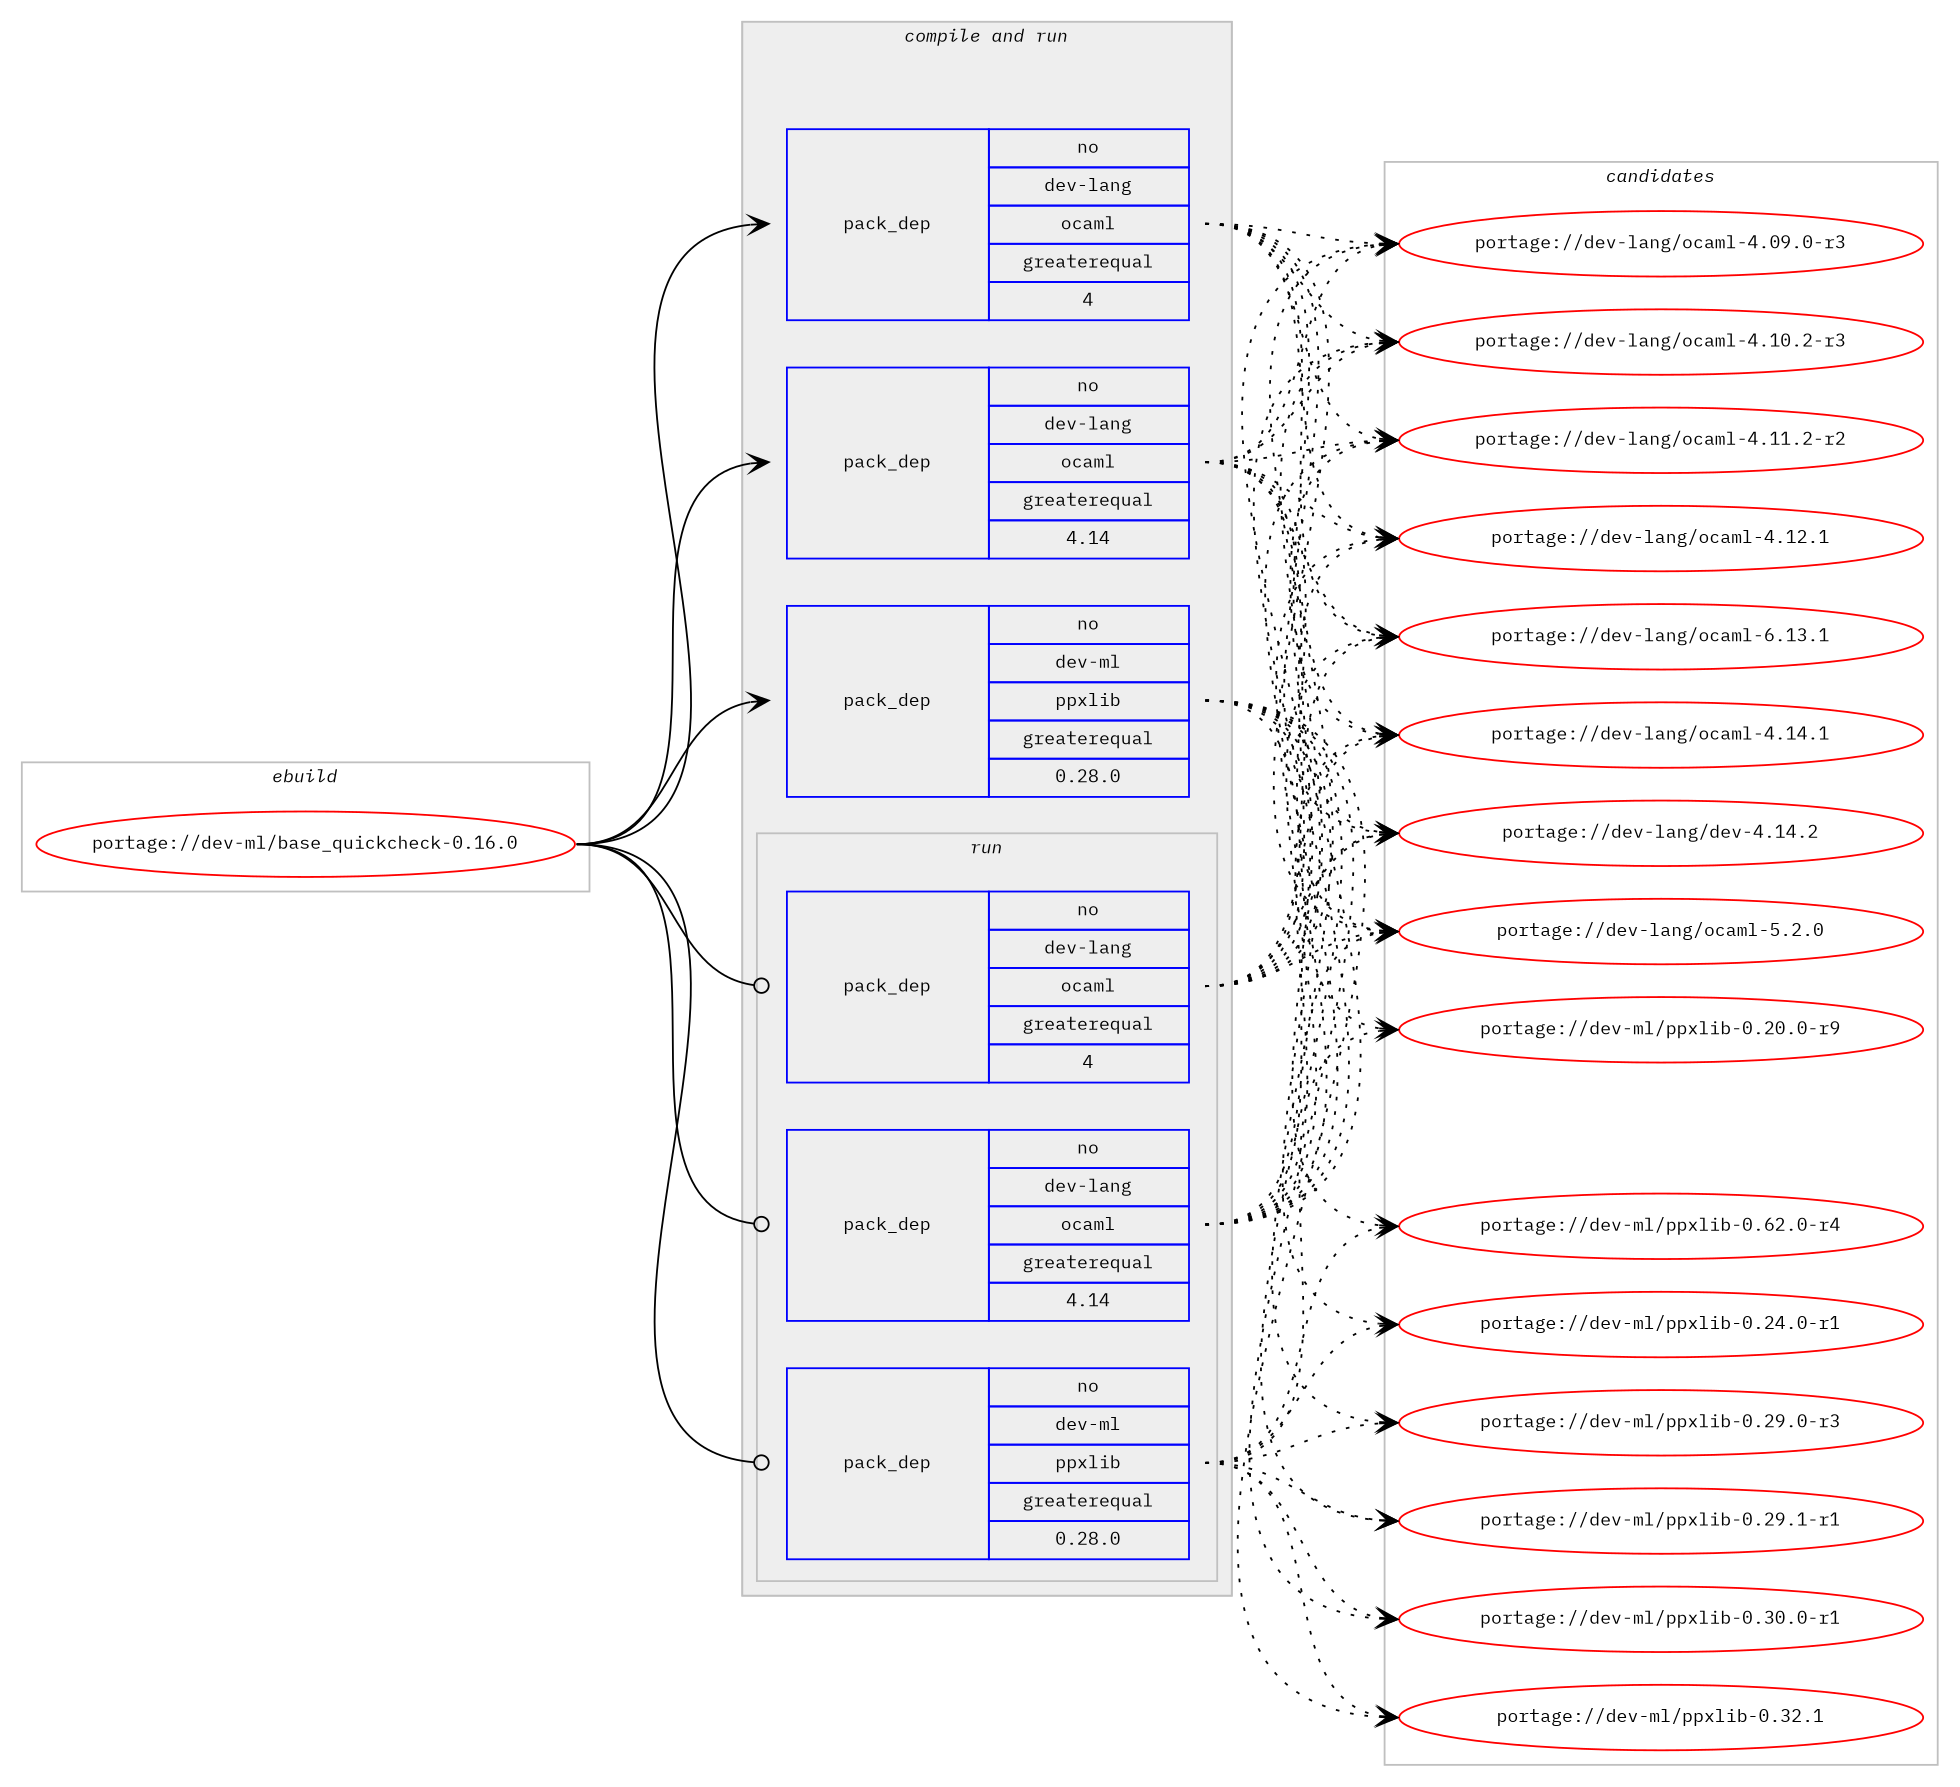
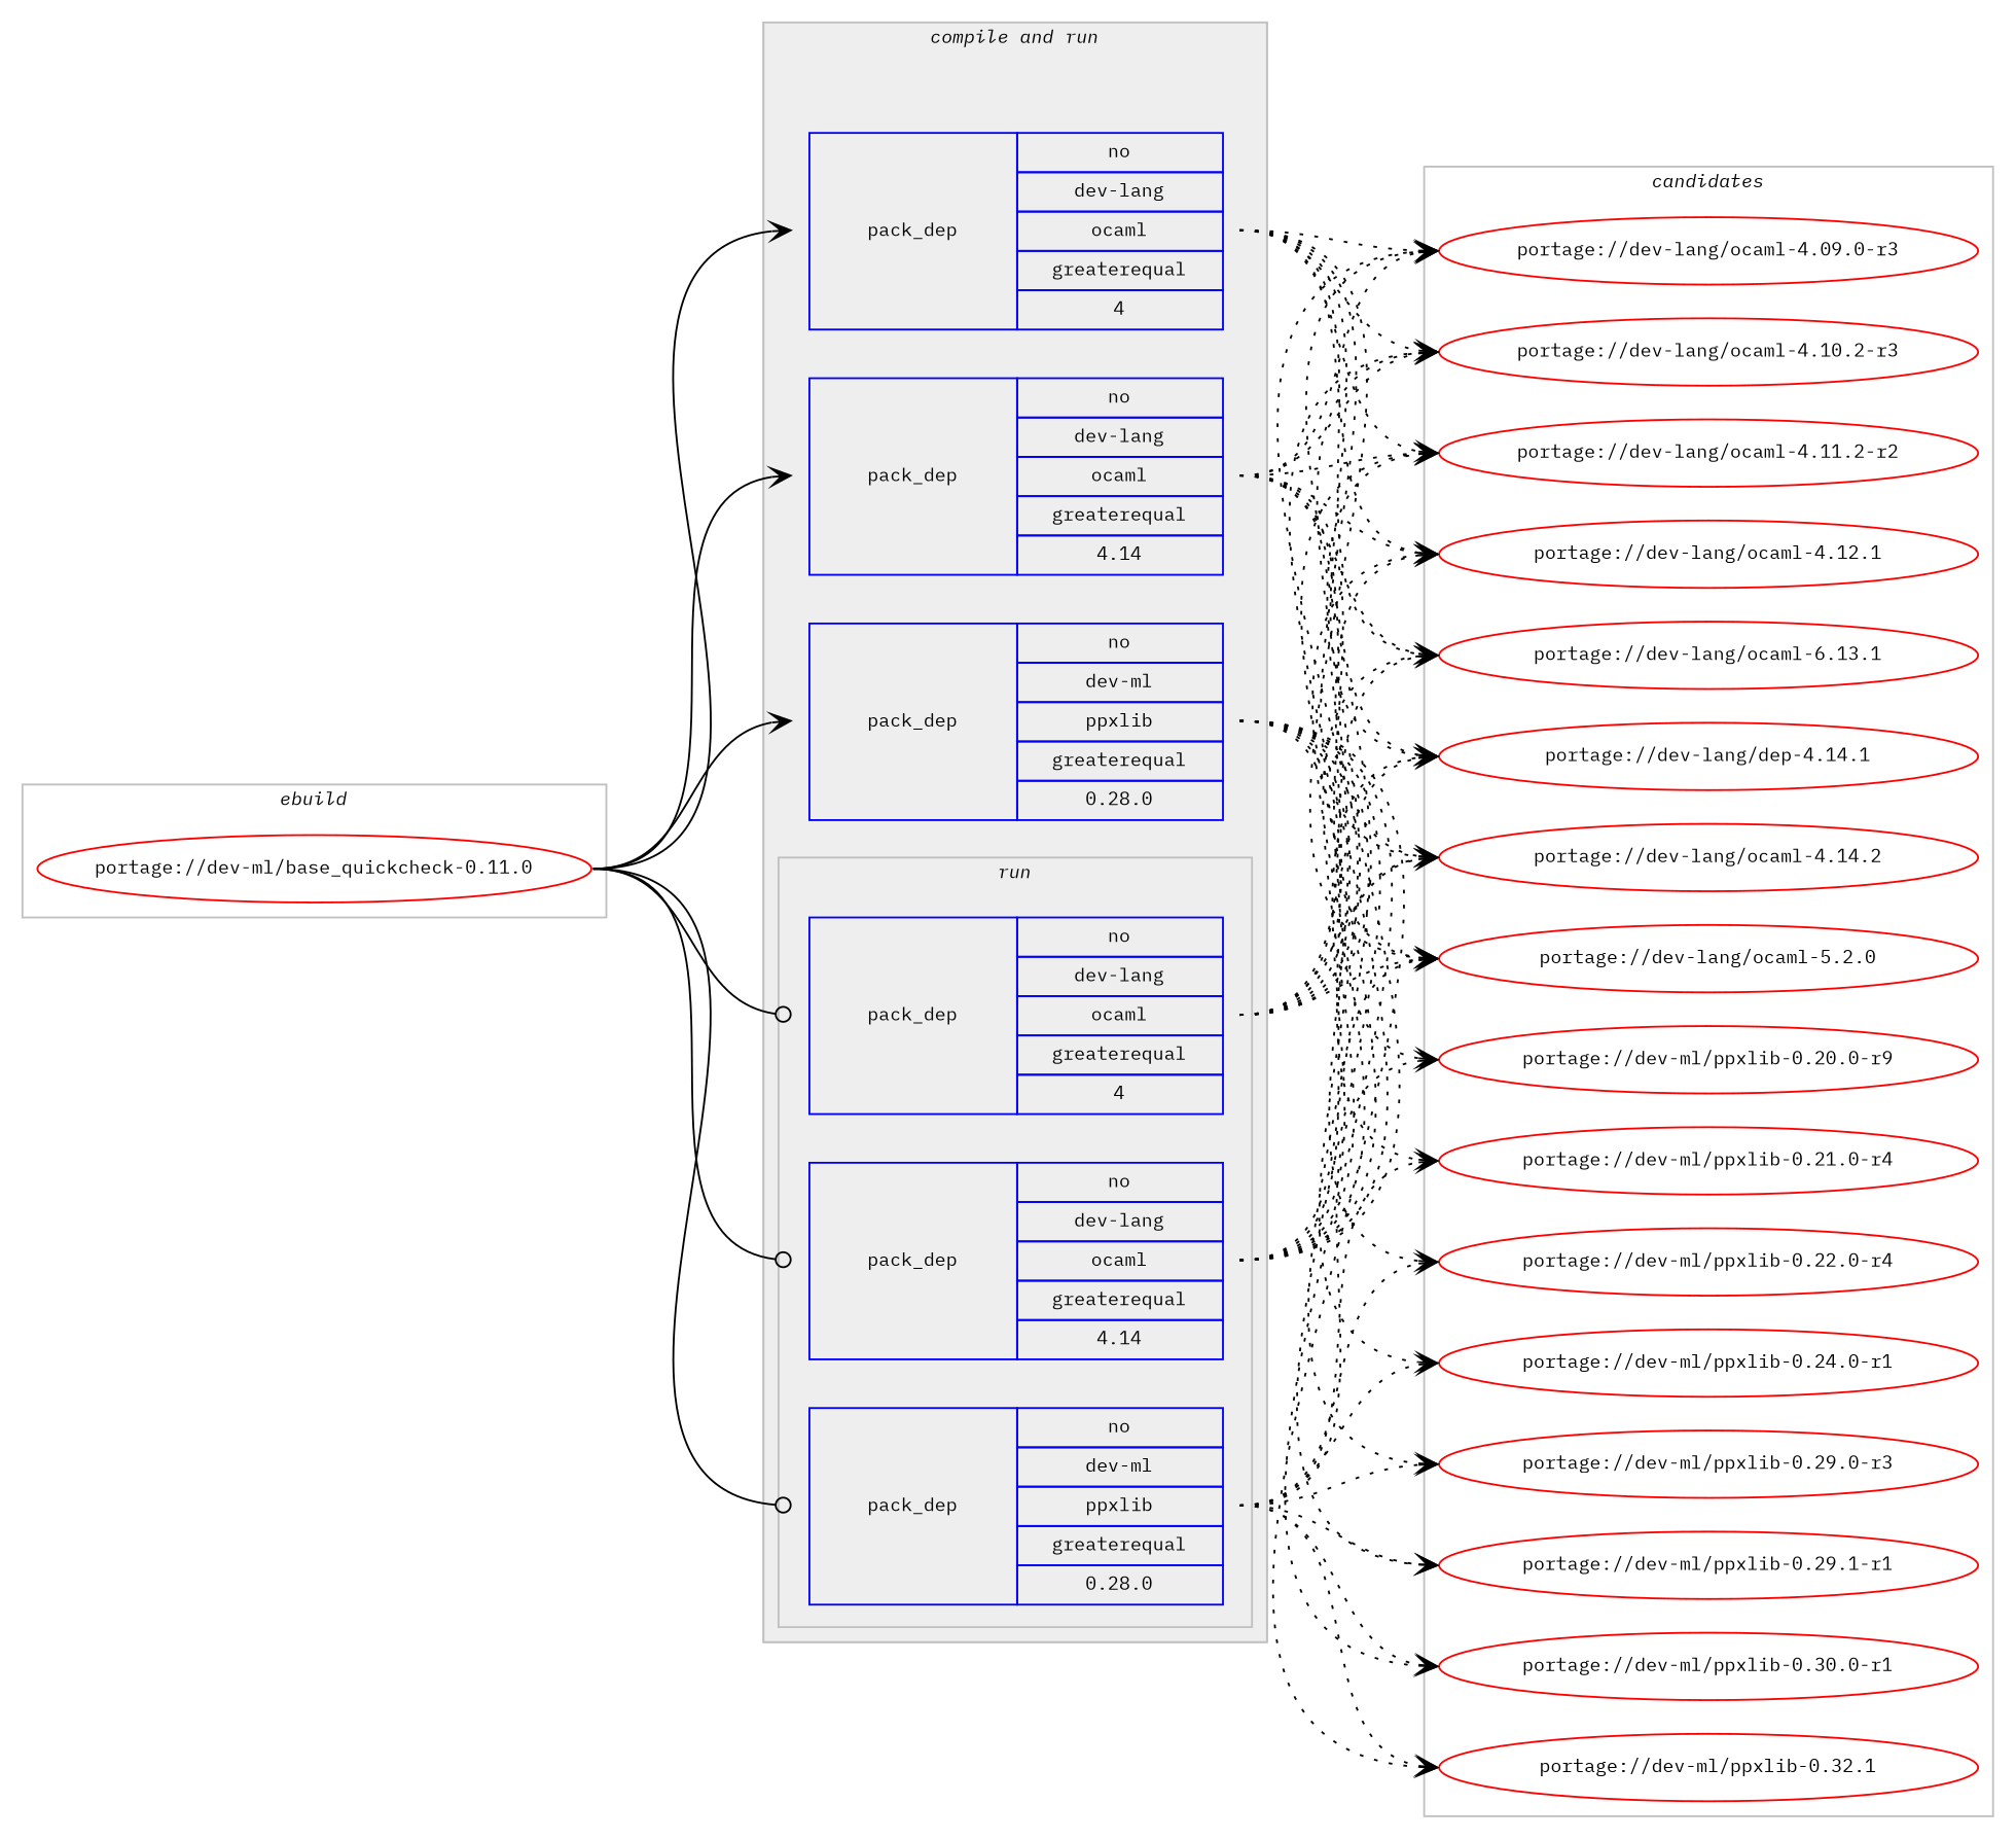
  digraph {
    compound=true
    concentrate=true
    fontname="IBM Plex Mono"
    fontsize=10
    newrank=true
    rankdir=LR
    ranksep=1.5
    node [color=red fontname="IBM Plex Mono" fontsize=10]
    edge [arrowhead=vee fontname="IBM Plex Mono" headport=w style=dotted tailport=e weight=100]
-   n1 [label="portage://dev-ml/base_quickcheck-0.16.0" width=4]
+   n1 [label="portage://dev-ml/base_quickcheck-0.11.0" width=4]
    n2 [color=blue label=<<TABLE BORDER="0" CELLBORDER="1" CELLSPACING="0" CELLPADDING="4" WIDTH="220"><TR><TD ROWSPAN="6" CELLPADDING="30">pack_dep</TD></TR><TR><TD WIDTH="110">no</TD></TR><TR><TD>dev-lang</TD></TR><TR><TD>ocaml</TD></TR><TR><TD>greaterequal</TD></TR><TR><TD>4</TD></TR></TABLE>> shape=none]
    n3 [color=blue label=<<TABLE BORDER="0" CELLBORDER="1" CELLSPACING="0" CELLPADDING="4" WIDTH="220"><TR><TD ROWSPAN="6" CELLPADDING="30">pack_dep</TD></TR><TR><TD WIDTH="110">no</TD></TR><TR><TD>dev-lang</TD></TR><TR><TD>ocaml</TD></TR><TR><TD>greaterequal</TD></TR><TR><TD>4.14</TD></TR></TABLE>> shape=none]
    n4 [color=blue label=<<TABLE BORDER="0" CELLBORDER="1" CELLSPACING="0" CELLPADDING="4" WIDTH="220"><TR><TD ROWSPAN="6" CELLPADDING="30">pack_dep</TD></TR><TR><TD WIDTH="110">no</TD></TR><TR><TD>dev-ml</TD></TR><TR><TD>ppxlib</TD></TR><TR><TD>greaterequal</TD></TR><TR><TD>0.28.0</TD></TR></TABLE>> shape=none]
    n5 [color=blue label=<<TABLE BORDER="0" CELLBORDER="1" CELLSPACING="0" CELLPADDING="4" WIDTH="220"><TR><TD ROWSPAN="6" CELLPADDING="30">pack_dep</TD></TR><TR><TD WIDTH="110">no</TD></TR><TR><TD>dev-lang</TD></TR><TR><TD>ocaml</TD></TR><TR><TD>greaterequal</TD></TR><TR><TD>4</TD></TR></TABLE>> shape=none]
    n6 [color=blue label=<<TABLE BORDER="0" CELLBORDER="1" CELLSPACING="0" CELLPADDING="4" WIDTH="220"><TR><TD ROWSPAN="6" CELLPADDING="30">pack_dep</TD></TR><TR><TD WIDTH="110">no</TD></TR><TR><TD>dev-lang</TD></TR><TR><TD>ocaml</TD></TR><TR><TD>greaterequal</TD></TR><TR><TD>4.14</TD></TR></TABLE>> shape=none]
    n7 [color=blue label=<<TABLE BORDER="0" CELLBORDER="1" CELLSPACING="0" CELLPADDING="4" WIDTH="220"><TR><TD ROWSPAN="6" CELLPADDING="30">pack_dep</TD></TR><TR><TD WIDTH="110">no</TD></TR><TR><TD>dev-ml</TD></TR><TR><TD>ppxlib</TD></TR><TR><TD>greaterequal</TD></TR><TR><TD>0.28.0</TD></TR></TABLE>> shape=none]
    n8 [label="portage://dev-lang/ocaml-4.09.0-r3" width=4]
    n9 [label="portage://dev-lang/ocaml-4.10.2-r3" width=4]
    n10 [label="portage://dev-lang/ocaml-4.11.2-r2" width=4]
    n11 [label="portage://dev-lang/ocaml-4.12.1" width=4]
    n12 [label="portage://dev-lang/ocaml-6.13.1" width=4]
-   n13 [label="portage://dev-lang/ocaml-4.14.1" width=4]
-   n14 [label="portage://dev-lang/dev-4.14.2" width=4]
+   n13 [label="portage://dev-lang/dep-4.14.1" width=4]
+   n14 [label="portage://dev-lang/ocaml-4.14.2" width=4]
    n15 [label="portage://dev-lang/ocaml-5.2.0" width=4]
    n16 [label="portage://dev-ml/ppxlib-0.20.0-r9" width=4]
-   n18 [label="portage://dev-ml/ppxlib-0.62.0-r4" width=4]
+   n17 [label="portage://dev-ml/ppxlib-0.21.0-r4" width=4]
+   n18 [label="portage://dev-ml/ppxlib-0.22.0-r4" width=4]
    n19 [label="portage://dev-ml/ppxlib-0.24.0-r1" width=4]
    n20 [label="portage://dev-ml/ppxlib-0.29.0-r3" width=4]
    n21 [label="portage://dev-ml/ppxlib-0.29.1-r1" width=4]
    n22 [label="portage://dev-ml/ppxlib-0.30.0-r1" width=4]
    n23 [label="portage://dev-ml/ppxlib-0.32.1" width=4]
    subgraph cluster_1 {
      color=gray
      label=<<i>ebuild</i>>
      rank=same
      n1
    }
    subgraph cluster_2 {
      color=gray
      label=<<i>dependencies</i>>
      subgraph cluster_3 {
        color=gray
        fillcolor="#eeeeee"
        label=<<i>compile</i>>
        style=filled
        subgraph sub_4 {
          color=gray
          fillcolor="#eeeeee"
          label=<<i>compile</i>>
          style=filled
          n2
        }
        subgraph sub_5 {
          color=gray
          fillcolor="#eeeeee"
          label=<<i>compile</i>>
          style=filled
          n3
        }
        subgraph sub_6 {
          color=gray
          fillcolor="#eeeeee"
          label=<<i>compile</i>>
          style=filled
          n4
        }
      }
      subgraph cluster_7 {
        color=gray
        fillcolor="#eeeeee"
        label=<<i>compile and run</i>>
        style=filled
      }
      subgraph cluster_8 {
        color=gray
        fillcolor="#eeeeee"
        label=<<i>run</i>>
        style=filled
        subgraph sub_9 {
          color=gray
          fillcolor="#eeeeee"
          label=<<i>run</i>>
          style=filled
          n5
        }
        subgraph sub_10 {
          color=gray
          fillcolor="#eeeeee"
          label=<<i>run</i>>
          style=filled
          n6
        }
        subgraph sub_11 {
          color=gray
          fillcolor="#eeeeee"
          label=<<i>run</i>>
          style=filled
          n7
        }
      }
    }
    subgraph cluster_12 {
      color=gray
      label=<<i>candidates</i>>
      rank=same
      subgraph sub_13 {
        color=black
        label=<<i>candidates</i>>
        nodesep=1
        rank=same
        n8
        n9
        n10
        n11
        n12
        n13
        n14
        n15
      }
      subgraph sub_14 {
        color=black
        label=<<i>candidates</i>>
        nodesep=1
        rank=same
        n8
        n9
        n10
        n11
        n12
        n13
        n14
        n15
      }
      subgraph sub_15 {
        color=black
        label=<<i>candidates</i>>
        nodesep=1
        rank=same
        n16
+       n17
        n18
        n19
        n20
        n21
        n22
        n23
      }
      subgraph sub_16 {
        color=black
        label=<<i>candidates</i>>
        nodesep=1
        rank=same
        n8
        n9
        n10
        n11
        n12
        n13
        n14
        n15
      }
      subgraph sub_17 {
        color=black
        label=<<i>candidates</i>>
        nodesep=1
        rank=same
        n8
        n9
        n10
        n11
        n12
        n13
        n14
        n15
      }
      subgraph sub_18 {
        color=black
        label=<<i>candidates</i>>
        nodesep=1
        rank=same
        n16
+       n17
        n18
        n19
        n20
        n21
        n22
        n23
      }
    }
    n1 -> n2 [style=solid weight=20]
    n1 -> n3 [style=solid weight=20]
    n1 -> n4 [style=solid weight=20]
    n1 -> n5 [arrowhead=odot style=solid weight=20]
    n1 -> n6 [arrowhead=odot style=solid weight=20]
    n1 -> n7 [arrowhead=odot style=solid weight=20]
    n2 -> n8
    n2 -> n9
    n2 -> n10
    n2 -> n11
    n2 -> n12
    n2 -> n13
    n2 -> n14
    n2 -> n15
    n3 -> n8
    n3 -> n9
    n3 -> n10
    n3 -> n11
    n3 -> n12
    n3 -> n13
    n3 -> n14
    n3 -> n15
    n4 -> n16
+   n4 -> n17
    n4 -> n18
    n4 -> n19
    n4 -> n20
    n4 -> n21
    n4 -> n22
    n4 -> n23
    n5 -> n8
    n5 -> n9
    n5 -> n10
    n5 -> n11
    n5 -> n12
    n5 -> n13
    n5 -> n14
    n5 -> n15
    n6 -> n8
    n6 -> n9
    n6 -> n10
    n6 -> n11
    n6 -> n12
    n6 -> n13
    n6 -> n14
    n6 -> n15
    n7 -> n16
+   n7 -> n17
    n7 -> n18
    n7 -> n19
    n7 -> n20
    n7 -> n21
    n7 -> n22
    n7 -> n23
  }
